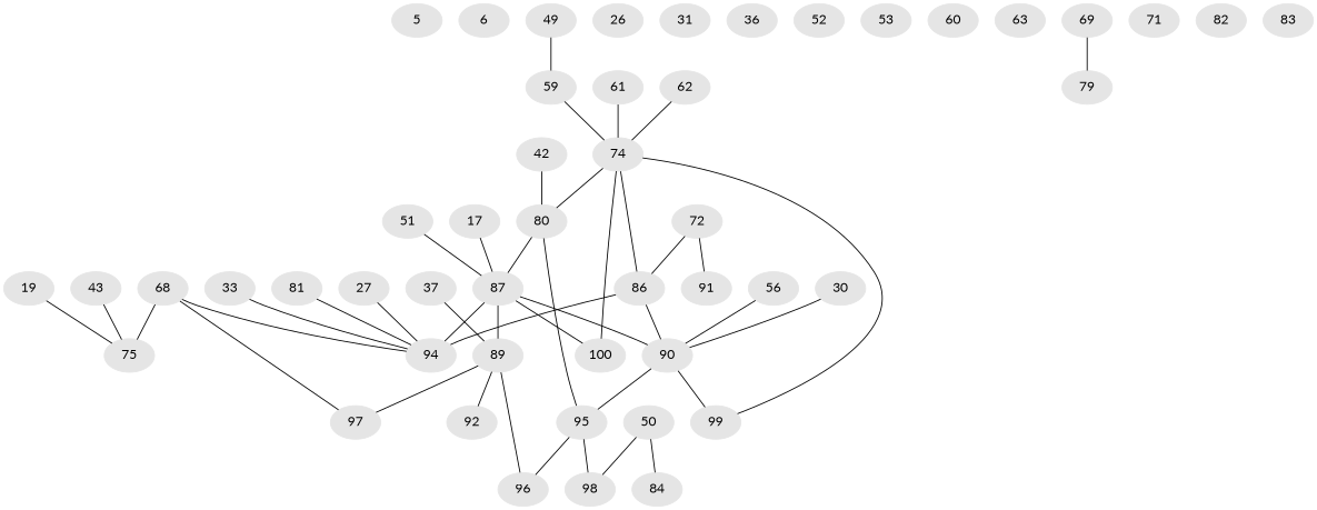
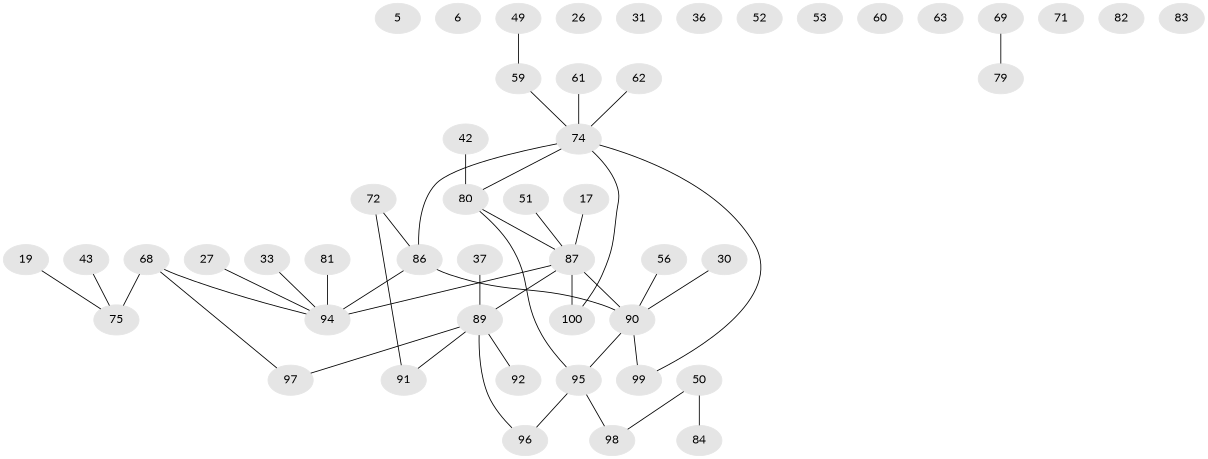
  graph {
    fontname=Lato
    node [color=gray90 fontname=Lato style=filled]
    edge [fontname=Lato]
    5
    6
    87 [super="+7+47+46"]
    94 [super="+58+85"]
    90
    89 [super="+14+10+40+78"]
    100
    17
    19 [super="+15"]
    75 [super="+3"]
    26
    27 [super="+12"]
    30
    99 [super="+66"]
    95 [super="+48"]
    31
    33
    36
    97
    91
    92
    96 [super="+88+77+93"]
    37
    80 [super="+38"]
    42
    43
    49
    59
    74 [super="+11+29+39+9+54+44+64+41"]
    50 [super="+24"]
    84
    98
    51 [super="+21+35"]
    52
    53
    56
    86 [super="+73"]
    60
    61
    62
    63
    68
    69
    79
    71
    72
    81
    82
    83
    87 -- 94 [weight=4]
    87 -- 90 [weight=2]
    87 -- 89 [weight=2]
    87 -- 100
    90 -- 99 [weight=2]
    90 -- 95 [weight=2]
    89 -- 97
+   89 -- 91
    89 -- 92
    89 -- 96
    17 -- 87
    19 -- 75
    27 -- 94
    30 -- 90
    95 -- 96
    95 -- 98
    33 -- 94
    37 -- 89
    80 -- 87
    80 -- 95
    42 -- 80
    43 -- 75
    49 -- 59
    59 -- 74
    74 -- 100
    74 -- 99
    74 -- 80
    74 -- 86
    50 -- 84
    50 -- 98
    51 -- 87
    56 -- 90
    86 -- 94 [weight=2]
    86 -- 90 [weight=2]
    61 -- 74
    62 -- 74
    68 -- 94
    68 -- 75 [weight=2]
    68 -- 97
    69 -- 79
    72 -- 91
    72 -- 86
    81 -- 94
  }
